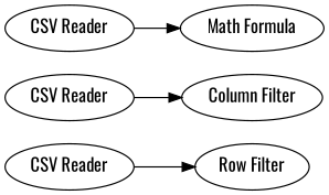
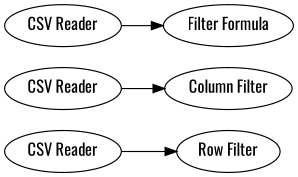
  digraph {
    rankdir=LR
    fontname=Oswald
    node [fontname=Oswald]
    edge [fontname=Oswald]
    n1 [label="CSV Reader"]
    n2 [label="Row Filter"]
    n3 [label="CSV Reader"]
    n4 [label="Column Filter"]
    n5 [label="CSV Reader"]
-   n6 [label="Math Formula"]
+   n6 [label="Filter Formula"]
    n1 -> n2
    n3 -> n4
    n5 -> n6
  }
